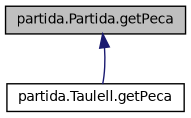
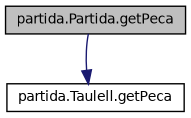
  digraph {
    rankdir=TB
    node [color=black fontname=Helvetica fontsize=10 shape=record style=filled]
    n1 [fillcolor=grey75 fontcolor=black height=0.2 label="partida.Partida.getPeca" width=0.4]
    n2 [fillcolor=white height=0.2 label="partida.Taulell.getPeca" width=0.4]
-   n2 -> n1 [color=midnightblue fontname=Helvetica fontsize=10 labelfontname=Helvetica labelfontsize=10 style=solid]
+   n1 -> n2 [color=midnightblue fontname=Helvetica fontsize=10 labelfontname=Helvetica labelfontsize=10 style=solid]
  }
